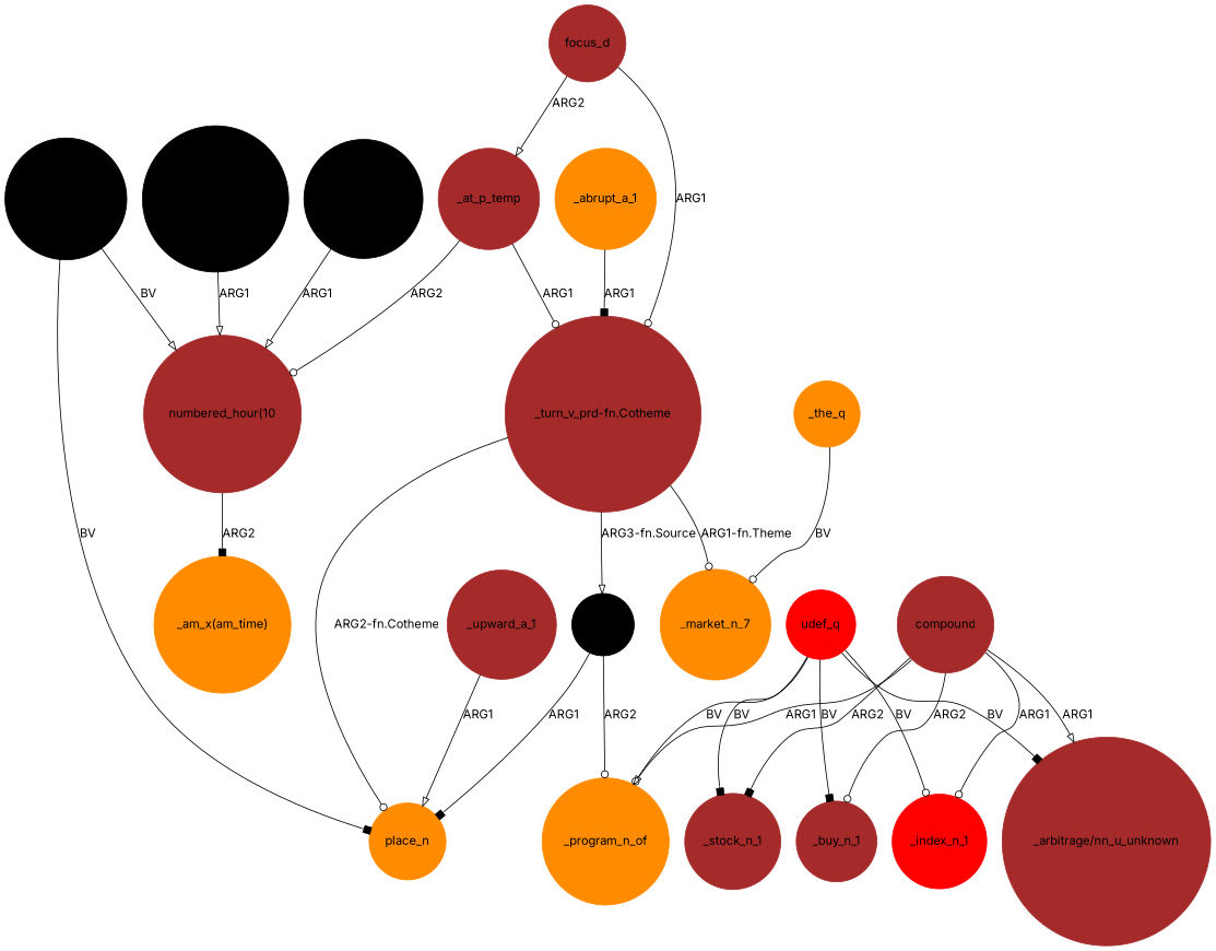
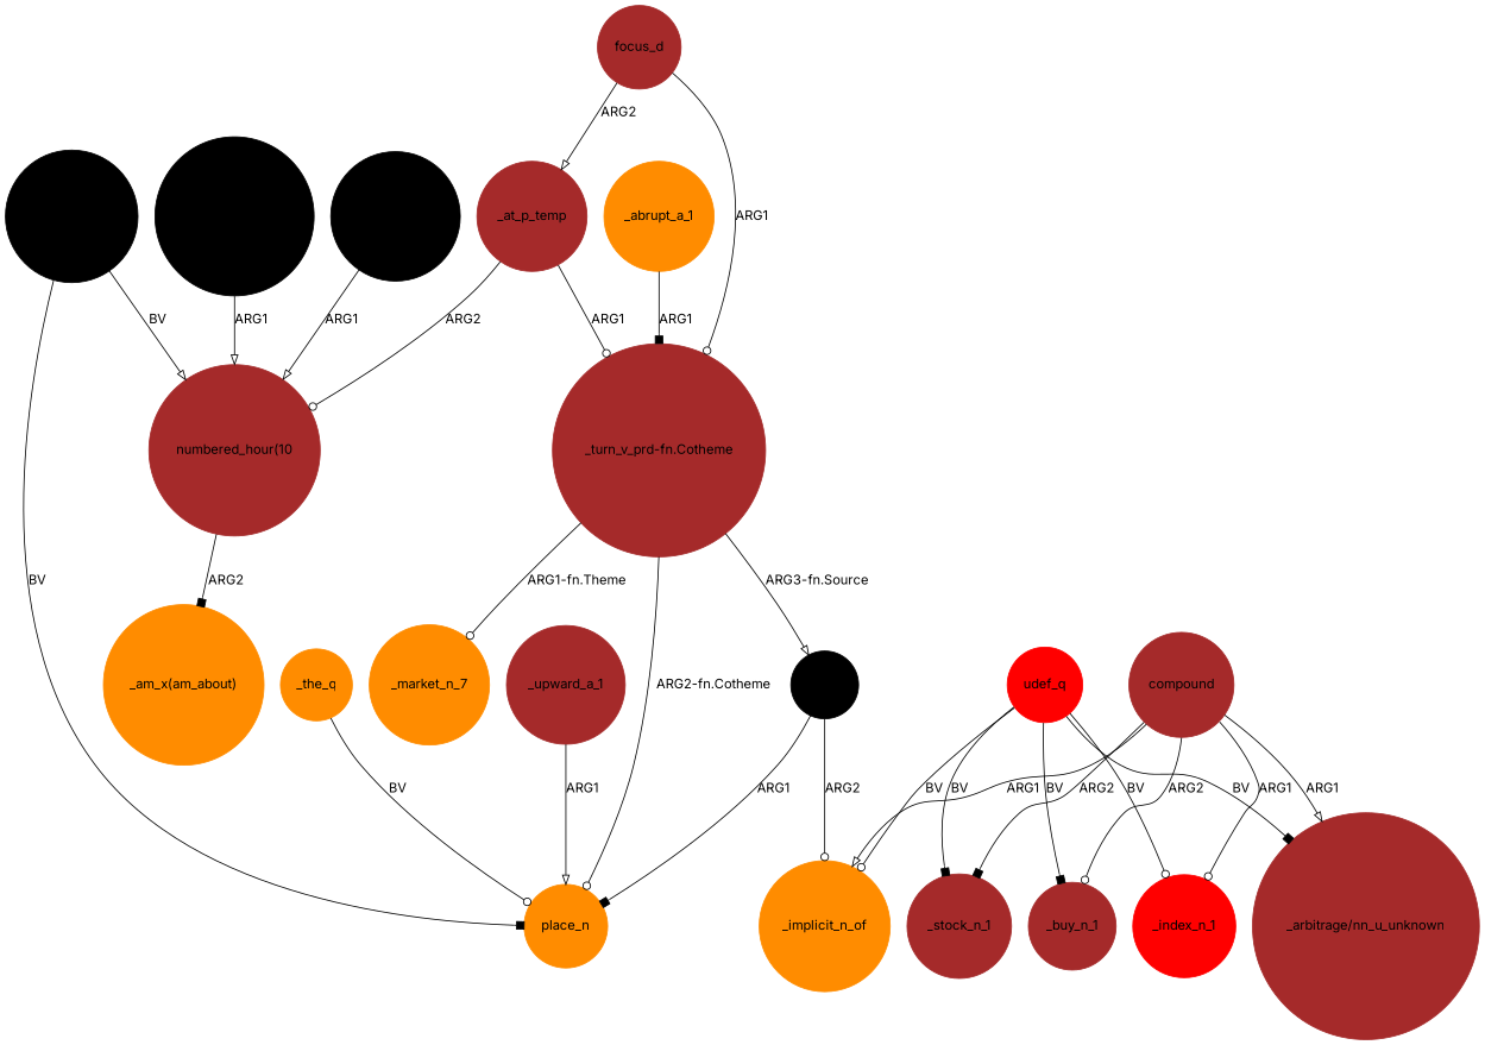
  digraph {
    fontname=Inter
    node [color=brown fontname=Inter shape=circle style=filled]
    edge [arrowhead=odot fontname=Inter]
-   "_am_x(am_time)" [color=darkorange]
+   "_am_x(am_time)" [color=darkorange label="_am_x(am_about)"]
    "numbered_hour(10"
    def_implicit_q [color=black]
    place_n [color=darkorange]
    compound
    _buy_n_1
    _index_n_1 [color=red]
-   _program_n_of [color=darkorange]
+   _program_n_of [color=darkorange label=_implicit_n_of]
    _stock_n_1
    "_arbitrage/nn_u_unknown"
    udef_q [color=red]
    "_turn_v_prd-fn.Cotheme"
    n13 [color=darkorange label=_market_n_7]
    _on_p [color=black]
    "timezone_p(EDT)" [color=black]
    _the_q [color=darkorange]
    _about_x_deg [color=black]
    _at_p_temp
    focus_d
    _abrupt_a_1 [color=darkorange]
    _upward_a_1
    "numbered_hour(10" -> "_am_x(am_time)" [arrowhead=box label=ARG2 tailport="10)"]
    def_implicit_q -> "numbered_hour(10" [arrowhead=onormal headport="10)" label=BV]
    def_implicit_q -> place_n [arrowhead=box label=BV]
    compound -> _buy_n_1 [label=ARG2]
    compound -> _index_n_1 [label=ARG1]
    compound -> _program_n_of [arrowhead=onormal label=ARG1]
    compound -> _stock_n_1 [arrowhead=box label=ARG2]
    compound -> "_arbitrage/nn_u_unknown" [arrowhead=onormal label=ARG1]
    udef_q -> _buy_n_1 [arrowhead=box label=BV]
    udef_q -> _index_n_1 [label=BV]
    udef_q -> _program_n_of [label=BV]
    udef_q -> _stock_n_1 [arrowhead=box label=BV]
    udef_q -> "_arbitrage/nn_u_unknown" [arrowhead=box label=BV]
    "_turn_v_prd-fn.Cotheme" -> place_n [label="ARG2-fn.Cotheme"]
    "_turn_v_prd-fn.Cotheme" -> n13 [label="ARG1-fn.Theme"]
    "_turn_v_prd-fn.Cotheme" -> _on_p [arrowhead=onormal label="ARG3-fn.Source"]
    _on_p -> place_n [arrowhead=box label=ARG1]
    _on_p -> _program_n_of [label=ARG2]
    "timezone_p(EDT)" -> "numbered_hour(10" [arrowhead=onormal headport="10)" label=ARG1]
-   _the_q -> n13 [label=BV]
+   _the_q -> place_n [label=BV]
    _about_x_deg -> "numbered_hour(10" [arrowhead=onormal headport="10)" label=ARG1]
    _at_p_temp -> "numbered_hour(10" [headport="10)" label=ARG2]
    _at_p_temp -> "_turn_v_prd-fn.Cotheme" [label=ARG1]
    focus_d -> "_turn_v_prd-fn.Cotheme" [label=ARG1]
    focus_d -> _at_p_temp [arrowhead=onormal label=ARG2]
    _abrupt_a_1 -> "_turn_v_prd-fn.Cotheme" [arrowhead=box label=ARG1]
    _upward_a_1 -> place_n [arrowhead=onormal label=ARG1]
  }
